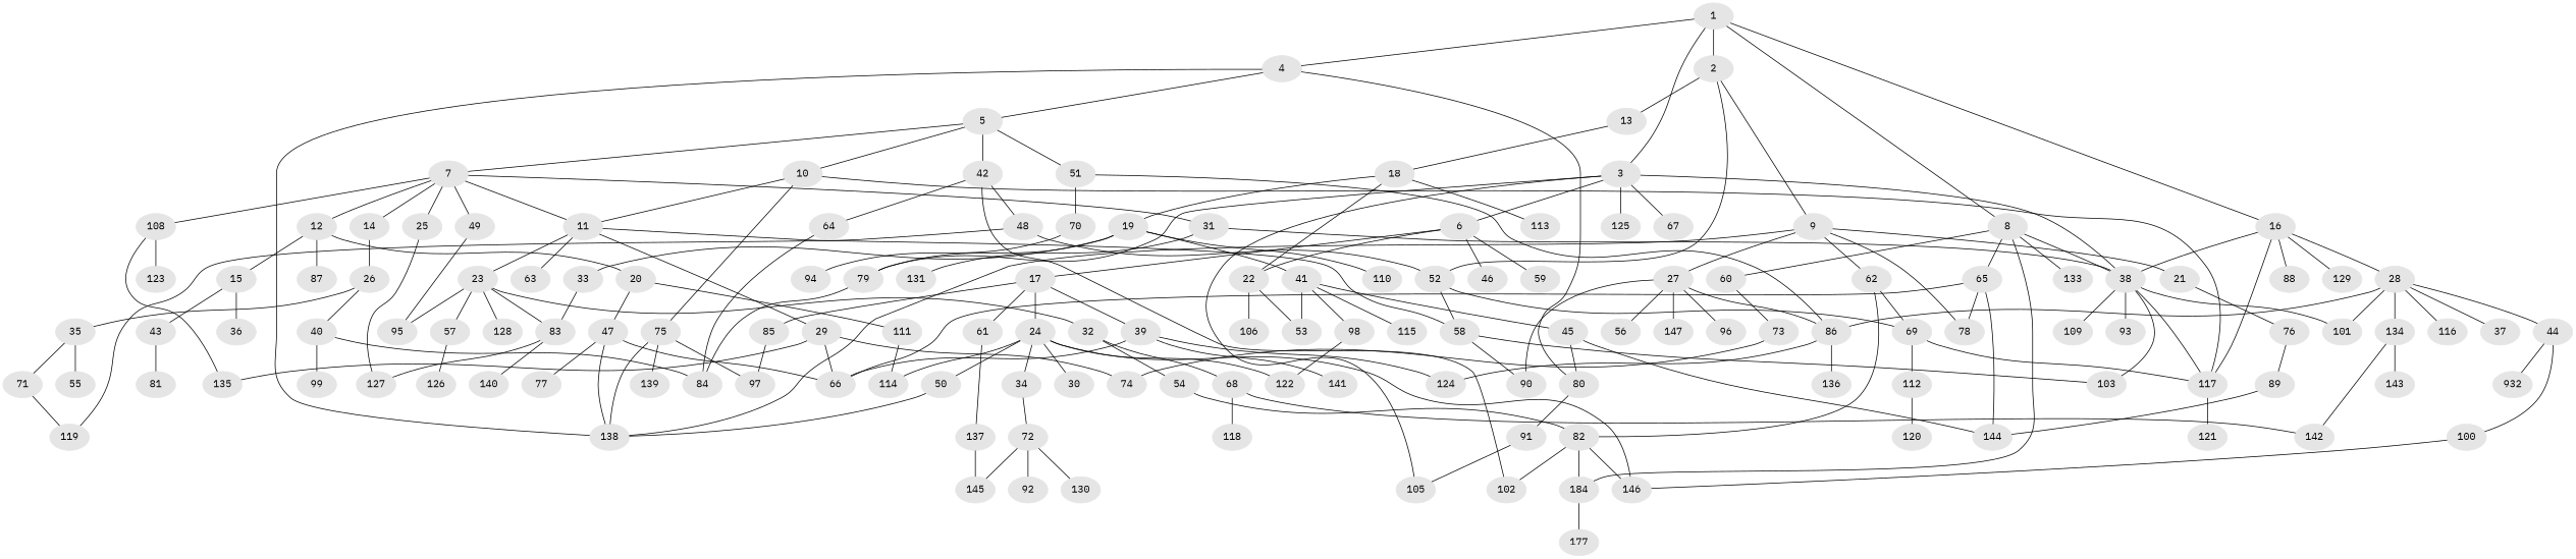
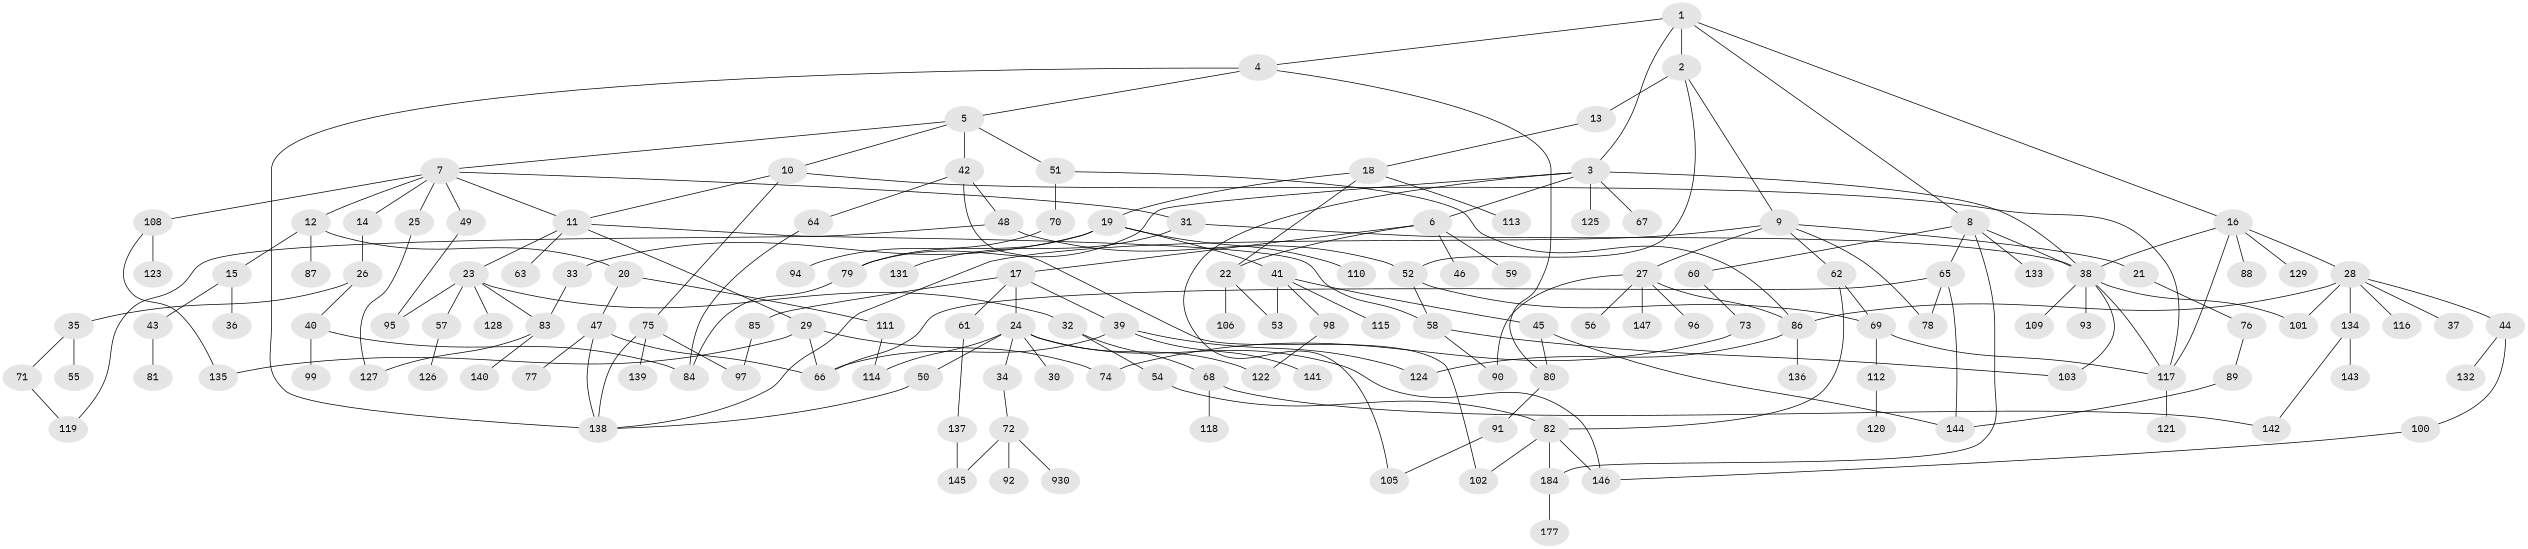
  graph {
    fontname="IBM Plex Mono"
    node [color=gray90 fontname="IBM Plex Mono" style=filled]
    edge [fontname="IBM Plex Mono"]
    1
    2
    3
    4
    8
    16
    9
    13
    52
    6
    38
    67
    79
    105
    125
    5
    80
    138
    60
    65
    n21 [label=184]
    133
    117
    28
    88
    129
    21
    27
    62
    78
    18
    58
    69
    17
    22
    46
    59
    101
    93
    103
    109
    84
    7
    10
    42
    51
    91
    11
    12
    14
    25
    31
    49
    108
    75
    48
    64
    102
    86
    70
    24
    39
    61
    85
    53
    106
    23
    29
    63
    15
    20
    87
    26
    127
    131
    95
    135
    123
    73
    66
    144
    n82 [label=177]
    76
    147
    56
    90
    96
    82
    97
    139
    121
    32
    57
    83
    128
    74
    36
    43
    47
    111
    19
    113
    35
    40
    81
    37
    44
    116
    134
    30
    34
    50
    114
    122
    146
    124
    141
    137
    33
    41
    110
    45
    98
    115
    77
    89
    54
    68
    126
    140
    72
    55
    71
    99
    136
    100
-   132 [label=932]
+   132
    142
    143
    118
    92
-   130
+   130 [label=930]
    145
    119
    94
    112
    120
    1 -- 2
    1 -- 3
    1 -- 4
    1 -- 8
    1 -- 16
    2 -- 9
    2 -- 13
    2 -- 52
    3 -- 6
    3 -- 38
    3 -- 67
    3 -- 79
    3 -- 105
    3 -- 125
    4 -- 5
    4 -- 80
    4 -- 138
    8 -- 38
    8 -- 60
    8 -- 65
    8 -- n21
    8 -- 133
    16 -- 38
    16 -- 117
    16 -- 28
    16 -- 88
    16 -- 129
    9 -- 138
    9 -- 21
    9 -- 27
    9 -- 62
    9 -- 78
    13 -- 18
    52 -- 58
    52 -- 69
    6 -- 17
    6 -- 22
    6 -- 46
    6 -- 59
    38 -- 117
    38 -- 101
    38 -- 93
    38 -- 103
    38 -- 109
    79 -- 84
    5 -- 7
    5 -- 10
    5 -- 42
    5 -- 51
    80 -- 91
    60 -- 73
    65 -- 78
    65 -- 66
    65 -- 144
    n21 -- n82
    117 -- 121
    28 -- 101
    28 -- 86
    28 -- 37
    28 -- 44
    28 -- 116
    28 -- 134
    21 -- 76
    27 -- 86
    27 -- 147
    27 -- 56
    27 -- 90
    27 -- 96
    62 -- 69
    62 -- 82
    18 -- 22
    18 -- 19
    18 -- 113
    58 -- 103
    58 -- 90
    69 -- 117
    69 -- 112
    17 -- 24
    17 -- 39
    17 -- 61
    17 -- 85
    22 -- 53
    22 -- 106
    7 -- 11
    7 -- 12
    7 -- 14
    7 -- 25
    7 -- 31
    7 -- 49
    7 -- 108
    10 -- 117
    10 -- 11
    10 -- 75
    42 -- 48
    42 -- 64
    42 -- 102
    51 -- 86
    51 -- 70
    91 -- 105
    11 -- 58
    11 -- 23
    11 -- 29
    11 -- 63
    12 -- 15
    12 -- 20
    12 -- 87
    14 -- 26
    25 -- 127
    31 -- 38
    31 -- 131
    49 -- 95
    108 -- 135
    108 -- 123
    75 -- 138
    75 -- 97
    75 -- 139
    48 -- 52
    48 -- 119
    64 -- 84
    86 -- 124
    86 -- 136
    70 -- 94
    24 -- 30
    24 -- 34
    24 -- 50
    24 -- 114
    24 -- 122
    24 -- 146
    39 -- 66
    39 -- 124
    39 -- 141
    61 -- 137
    85 -- 97
    23 -- 95
    23 -- 32
    23 -- 57
    23 -- 83
    23 -- 128
    29 -- 135
    29 -- 66
    29 -- 74
    15 -- 36
    15 -- 43
    20 -- 47
    20 -- 111
    26 -- 35
    26 -- 40
    73 -- 74
    76 -- 89
    82 -- n21
    82 -- 102
    82 -- 146
    32 -- 54
    32 -- 68
    57 -- 126
    83 -- 127
    83 -- 140
    43 -- 81
    47 -- 138
    47 -- 66
    47 -- 77
    111 -- 114
    19 -- 79
    19 -- 33
    19 -- 41
    19 -- 110
    35 -- 55
    35 -- 71
    40 -- 84
    40 -- 99
    44 -- 100
    44 -- 132
    134 -- 142
    134 -- 143
    34 -- 72
    50 -- 138
    137 -- 145
    33 -- 83
    41 -- 53
    41 -- 45
    41 -- 98
    41 -- 115
    45 -- 80
    45 -- 144
    98 -- 122
    89 -- 144
    54 -- 82
    68 -- 142
    68 -- 118
    72 -- 92
    72 -- 130
    72 -- 145
    71 -- 119
    100 -- 146
    112 -- 120
  }
